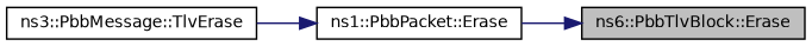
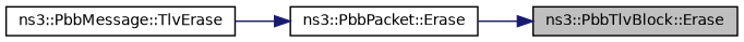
  digraph {
    rankdir=RL
    node [color=black fillcolor=white fontname=Helvetica fontsize=10 shape=record style=filled]
    edge [color=midnightblue dir=back fontname=Helvetica fontsize=10 labelfontname=Helvetica labelfontsize=10 style=solid]
-   n1 [fillcolor=grey75 fontcolor=black height=0.2 label="ns6::PbbTlvBlock::Erase" width=0.4]
-   n2 [height=0.2 label="ns1::PbbPacket::Erase" width=0.4]
+   n1 [fillcolor=grey75 fontcolor=black height=0.2 label="ns3::PbbTlvBlock::Erase" width=0.4]
+   n2 [height=0.2 label="ns3::PbbPacket::Erase" width=0.4]
    n3 [height=0.2 label="ns3::PbbMessage::TlvErase" width=0.4]
    n1 -> n2
    n2 -> n3
  }
